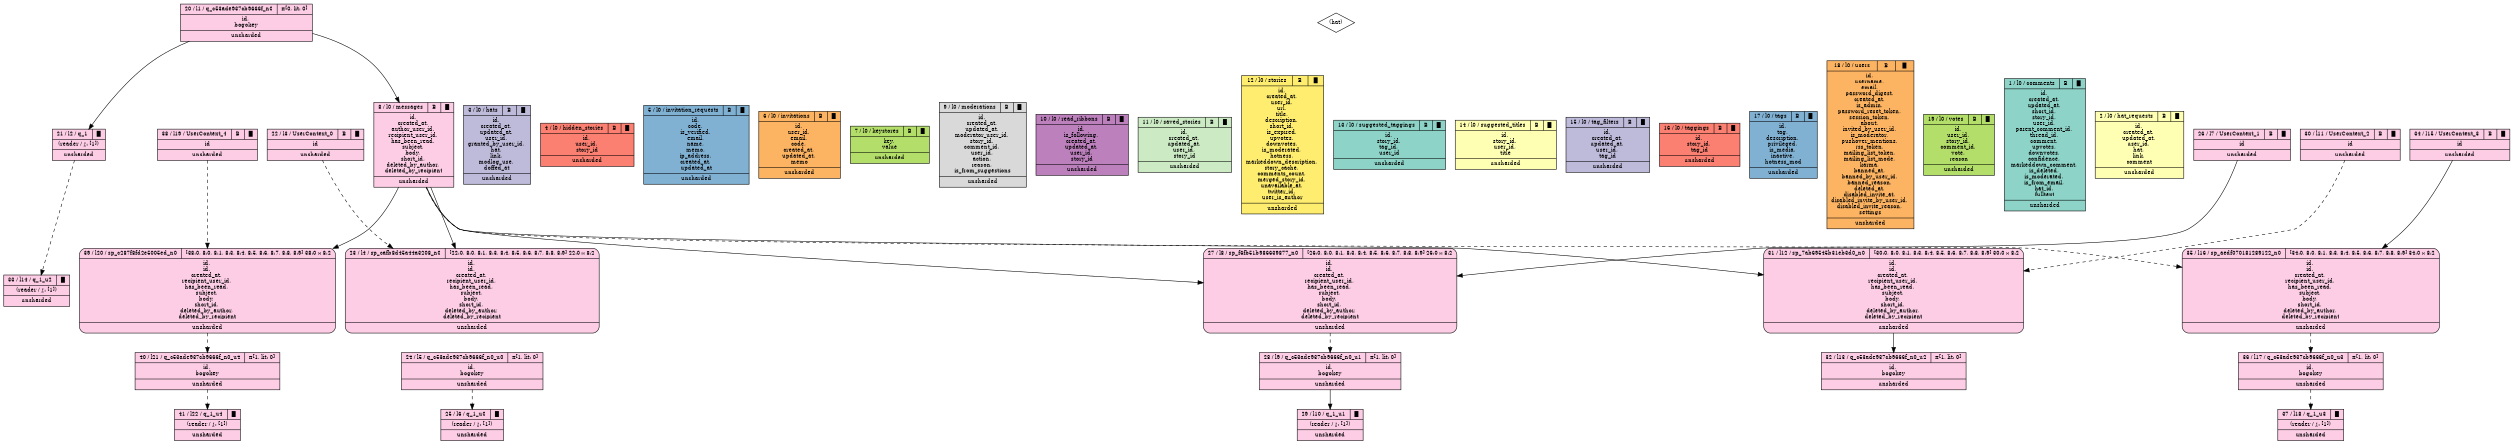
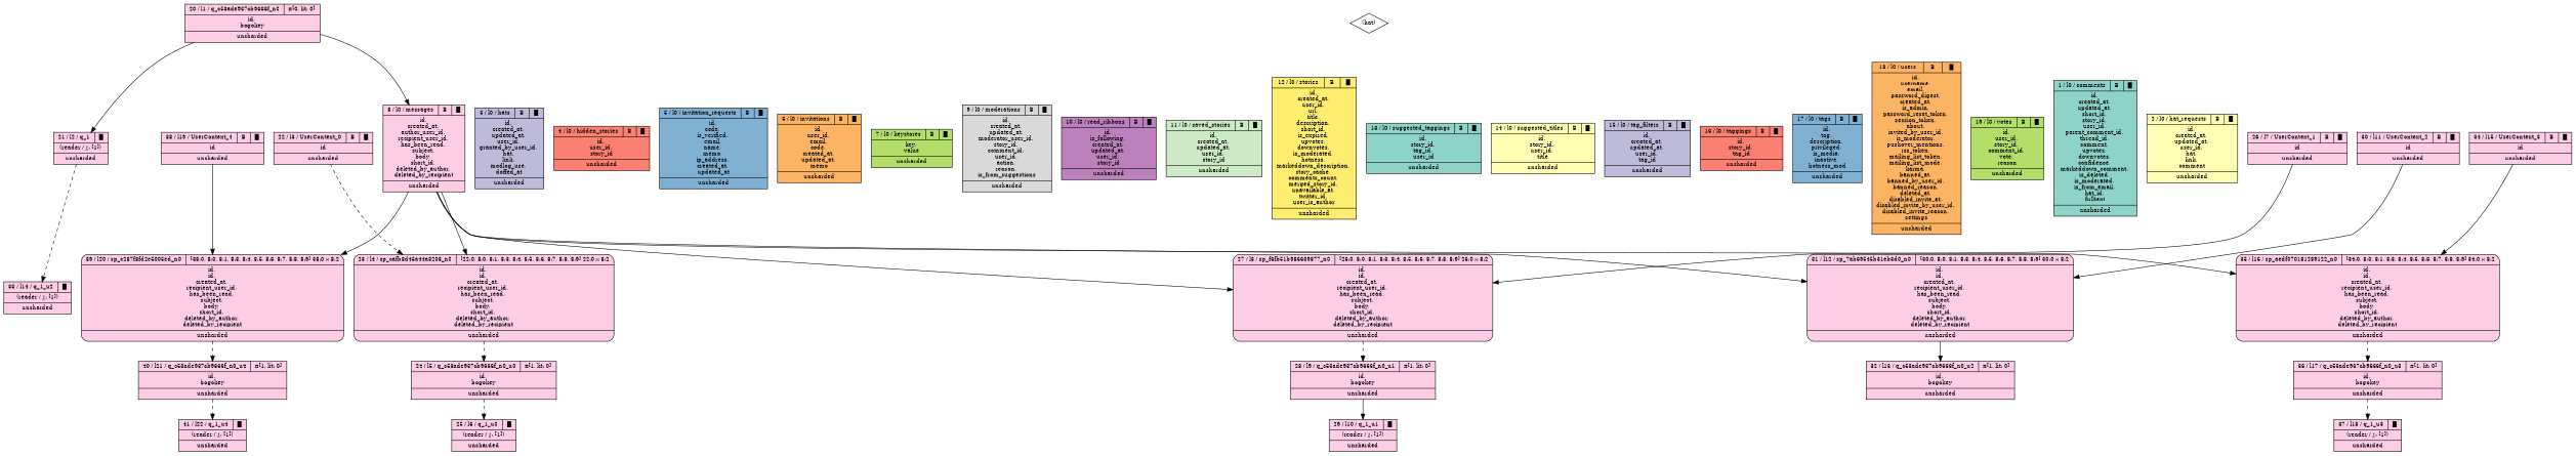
  digraph {
    node [fillcolor="/set312/8" fontsize=10 shape=record style=filled]
    edge [style=invis]
    n1 [fillcolor=white label="(hat)" shape=diamond]
    n2 [fillcolor="/set312/1" label="{ { 1 / l0 / comments | B | █ } | id, \ncreated_at, \nupdated_at, \nshort_id, \nstory_id, \nuser_id, \nparent_comment_id, \nthread_id, \ncomment, \nupvotes, \ndownvotes, \nconfidence, \nmarkeddown_comment, \nis_deleted, \nis_moderated, \nis_from_email, \nhat_id, \nfulltext | unsharded }"]
    n3 [fillcolor="/set312/2" label="{ { 2 / l0 / hat_requests | B | █ } | id, \ncreated_at, \nupdated_at, \nuser_id, \nhat, \nlink, \ncomment | unsharded }"]
    n4 [fillcolor="/set312/3" label="{ { 3 / l0 / hats | B | █ } | id, \ncreated_at, \nupdated_at, \nuser_id, \ngranted_by_user_id, \nhat, \nlink, \nmodlog_use, \ndoffed_at | unsharded }"]
    n5 [fillcolor="/set312/4" label="{ { 4 / l0 / hidden_stories | B | █ } | id, \nuser_id, \nstory_id | unsharded }"]
    n6 [fillcolor="/set312/5" label="{ { 5 / l0 / invitation_requests | B | █ } | id, \ncode, \nis_verified, \nemail, \nname, \nmemo, \nip_address, \ncreated_at, \nupdated_at | unsharded }"]
    n7 [fillcolor="/set312/6" label="{ { 6 / l0 / invitations | B | █ } | id, \nuser_id, \nemail, \ncode, \ncreated_at, \nupdated_at, \nmemo | unsharded }"]
    n8 [fillcolor="/set312/7" label="{ { 7 / l0 / keystores | B | █ } | key, \nvalue | unsharded }"]
    n9 [label="{ { 8 / l0 / messages | B | █ } | id, \ncreated_at, \nauthor_user_id, \nrecipient_user_id, \nhas_been_read, \nsubject, \nbody, \nshort_id, \ndeleted_by_author, \ndeleted_by_recipient | unsharded }"]
    n10 [fillcolor="/set312/9" label="{ { 9 / l0 / moderations | B | █ } | id, \ncreated_at, \nupdated_at, \nmoderator_user_id, \nstory_id, \ncomment_id, \nuser_id, \naction, \nreason, \nis_from_suggestions | unsharded }"]
    n11 [fillcolor="/set312/10" label="{ { 10 / l0 / read_ribbons | B | █ } | id, \nis_following, \ncreated_at, \nupdated_at, \nuser_id, \nstory_id | unsharded }"]
    n12 [fillcolor="/set312/11" label="{ { 11 / l0 / saved_stories | B | █ } | id, \ncreated_at, \nupdated_at, \nuser_id, \nstory_id | unsharded }"]
    n13 [fillcolor="/set312/12" label="{ { 12 / l0 / stories | B | █ } | id, \ncreated_at, \nuser_id, \nurl, \ntitle, \ndescription, \nshort_id, \nis_expired, \nupvotes, \ndownvotes, \nis_moderated, \nhotness, \nmarkeddown_description, \nstory_cache, \ncomments_count, \nmerged_story_id, \nunavailable_at, \ntwitter_id, \nuser_is_author | unsharded }"]
    n14 [fillcolor="/set312/1" label="{ { 13 / l0 / suggested_taggings | B | █ } | id, \nstory_id, \ntag_id, \nuser_id | unsharded }"]
    n15 [fillcolor="/set312/2" label="{ { 14 / l0 / suggested_titles | B | █ } | id, \nstory_id, \nuser_id, \ntitle | unsharded }"]
    n16 [fillcolor="/set312/3" label="{ { 15 / l0 / tag_filters | B | █ } | id, \ncreated_at, \nupdated_at, \nuser_id, \ntag_id | unsharded }"]
    n17 [fillcolor="/set312/4" label="{ { 16 / l0 / taggings | B | █ } | id, \nstory_id, \ntag_id | unsharded }"]
    n18 [fillcolor="/set312/5" label="{ { 17 / l0 / tags | B | █ } | id, \ntag, \ndescription, \nprivileged, \nis_media, \ninactive, \nhotness_mod | unsharded }"]
    n19 [fillcolor="/set312/6" label="{ { 18 / l0 / users | B | █ } | id, \nusername, \nemail, \npassword_digest, \ncreated_at, \nis_admin, \npassword_reset_token, \nsession_token, \nabout, \ninvited_by_user_id, \nis_moderator, \npushover_mentions, \nrss_token, \nmailing_list_token, \nmailing_list_mode, \nkarma, \nbanned_at, \nbanned_by_user_id, \nbanned_reason, \ndeleted_at, \ndisabled_invite_at, \ndisabled_invite_by_user_id, \ndisabled_invite_reason, \nsettings | unsharded }"]
    n20 [fillcolor="/set312/7" label="{ { 19 / l0 / votes | B | █ } | id, \nuser_id, \nstory_id, \ncomment_id, \nvote, \nreason | unsharded }"]
    n21 [label="{ { 22 / l3 / UserContext_0 | B | █ } | id | unsharded }"]
    n22 [label="{ { 26 / l7 / UserContext_1 | B | █ } | id | unsharded }"]
    n23 [label="{ { 30 / l11 / UserContext_2 | B | █ } | id | unsharded }"]
    n24 [label="{ { 34 / l15 / UserContext_3 | B | █ } | id | unsharded }"]
    n25 [label="{ { 38 / l19 / UserContext_4 | B | █ } | id | unsharded }"]
    n26 [label="{{ 20 / l1 / q_c53ade937cb9666f_n0 | π[0, lit: 0]  } | id, \nbogokey | unsharded }"]
    n27 [label="{{ 23 / l4 / sp_cafb8d45a44a3208_n0 | [22:0, 8:0, 8:1, 8:3, 8:4, 8:5, 8:6, 8:7, 8:8, 8:9] 22:0 ⋈ 8:2  } | id, \nid, \ncreated_at, \nrecipient_user_id, \nhas_been_read, \nsubject, \nbody, \nshort_id, \ndeleted_by_author, \ndeleted_by_recipient | unsharded }" style="filled,rounded"]
    n28 [label="{{ 27 / l8 / sp_f6fb51b986639877_n0 | [26:0, 8:0, 8:1, 8:3, 8:4, 8:5, 8:6, 8:7, 8:8, 8:9] 26:0 ⋈ 8:2  } | id, \nid, \ncreated_at, \nrecipient_user_id, \nhas_been_read, \nsubject, \nbody, \nshort_id, \ndeleted_by_author, \ndeleted_by_recipient | unsharded }" style="filled,rounded"]
    n29 [label="{{ 31 / l12 / sp_7ab69545b31eb3d0_n0 | [30:0, 8:0, 8:1, 8:3, 8:4, 8:5, 8:6, 8:7, 8:8, 8:9] 30:0 ⋈ 8:2  } | id, \nid, \ncreated_at, \nrecipient_user_id, \nhas_been_read, \nsubject, \nbody, \nshort_id, \ndeleted_by_author, \ndeleted_by_recipient | unsharded }" style="filled,rounded"]
    n30 [label="{{ 35 / l16 / sp_aedf070181289122_n0 | [34:0, 8:0, 8:1, 8:3, 8:4, 8:5, 8:6, 8:7, 8:8, 8:9] 34:0 ⋈ 8:2  } | id, \nid, \ncreated_at, \nrecipient_user_id, \nhas_been_read, \nsubject, \nbody, \nshort_id, \ndeleted_by_author, \ndeleted_by_recipient | unsharded }" style="filled,rounded"]
    n31 [label="{{ 39 / l20 / sp_c287f8fd2e5005ed_n0 | [38:0, 8:0, 8:1, 8:3, 8:4, 8:5, 8:6, 8:7, 8:8, 8:9] 38:0 ⋈ 8:2  } | id, \nid, \ncreated_at, \nrecipient_user_id, \nhas_been_read, \nsubject, \nbody, \nshort_id, \ndeleted_by_author, \ndeleted_by_recipient | unsharded }" style="filled,rounded"]
    n32 [label="{ { 21 / l2 / q_1 | █ } | (reader / ⚷: [1]) | unsharded }"]
    n33 [label="{{ 24 / l5 / q_c53ade937cb9666f_n0_u0 | π[1, lit: 0]  } | id, \nbogokey | unsharded }"]
    n34 [label="{ { 25 / l6 / q_1_u0 | █ } | (reader / ⚷: [1]) | unsharded }"]
    n35 [label="{{ 28 / l9 / q_c53ade937cb9666f_n0_u1 | π[1, lit: 0]  } | id, \nbogokey | unsharded }"]
    n36 [label="{ { 29 / l10 / q_1_u1 | █ } | (reader / ⚷: [1]) | unsharded }"]
    n37 [label="{{ 32 / l13 / q_c53ade937cb9666f_n0_u2 | π[1, lit: 0]  } | id, \nbogokey | unsharded }"]
    n38 [label="{ { 33 / l14 / q_1_u2 | █ } | (reader / ⚷: [1]) | unsharded }"]
    n39 [label="{{ 36 / l17 / q_c53ade937cb9666f_n0_u3 | π[1, lit: 0]  } | id, \nbogokey | unsharded }"]
    n40 [label="{ { 37 / l18 / q_1_u3 | █ } | (reader / ⚷: [1]) | unsharded }"]
    n41 [label="{{ 40 / l21 / q_c53ade937cb9666f_n0_u4 | π[1, lit: 0]  } | id, \nbogokey | unsharded }"]
    n42 [label="{ { 41 / l22 / q_1_u4 | █ } | (reader / ⚷: [1]) | unsharded }"]
    subgraph sub_1 {
      n1
      n2
      n3
      n4
      n5
      n6
      n7
      n8
      n9
      n10
      n11
      n12
      n13
      n14
      n15
      n16
      n17
      n18
      n19
      n20
      n21
      n22
      n23
      n24
      n25
      n26
      n27
      n28
      n29
      n30
      n31
      n32
      n33
      n34
      n35
      n36
      n37
      n38
      n39
      n40
      n41
      n42
    }
    n1 -> n2
    n1 -> n3
    n1 -> n4
    n1 -> n5
    n1 -> n6
    n1 -> n7
    n1 -> n8
    n1 -> n9
    n1 -> n10
    n1 -> n11
    n1 -> n12
    n1 -> n13
    n1 -> n14
    n1 -> n15
    n1 -> n16
    n1 -> n17
    n1 -> n18
    n1 -> n19
    n1 -> n20
    n1 -> n21
    n1 -> n22
    n1 -> n23
    n1 -> n24
    n1 -> n25
    n9 -> n27 [style=solid]
    n9 -> n28 [style=solid]
    n9 -> n29 [style=solid]
-   n9 -> n30 [style=dashed]
+   n9 -> n30 [style=solid]
    n9 -> n31 [style=solid]
    n21 -> n27 [style=dashed]
    n22 -> n28 [style=solid]
-   n23 -> n29 [style=dashed]
+   n23 -> n29 [style=solid]
    n24 -> n30 [style=solid]
-   n25 -> n31 [style=dashed]
+   n25 -> n31 [style=solid]
    n26 -> n9 [style=solid]
    n26 -> n32 [style=solid]
+   n27 -> n33 [style=dashed]
    n28 -> n35 [style=dashed]
    n29 -> n37 [style=solid]
    n30 -> n39 [style=dashed]
    n31 -> n41 [style=dashed]
    n32 -> n38 [style=dashed]
    n33 -> n34 [style=dashed]
    n35 -> n36 [style=solid]
    n39 -> n40 [style=dashed]
    n41 -> n42 [style=dashed]
  }
